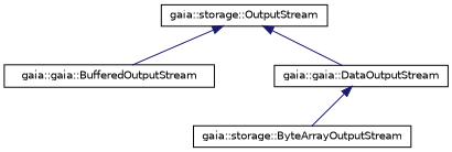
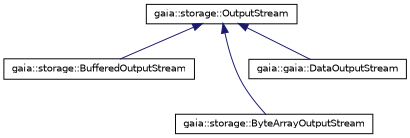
  digraph {
    rankdir=TB
    node [color=black fillcolor=white fontname=Helvetica fontsize=10 shape=record style=filled]
    edge [color=midnightblue dir=back fontname=Helvetica fontsize=10 labelfontname=Helvetica labelfontsize=10 style=solid]
    n1 [height=0.2 label="gaia::storage::OutputStream" width=0.4]
-   n2 [height=0.2 label="gaia::gaia::BufferedOutputStream" width=0.4]
+   n2 [height=0.2 label="gaia::storage::BufferedOutputStream" width=0.4]
    n3 [height=0.2 label="gaia::storage::ByteArrayOutputStream" width=0.4]
    n4 [height=0.2 label="gaia::gaia::DataOutputStream" width=0.4]
    n1 -> n2
-   n4 -> n3
+   n1 -> n3
    n1 -> n4
  }
